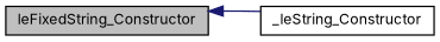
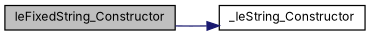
  digraph {
    rankdir=LR
    fontname=Inter
    node [color=black fontname=Inter fontsize=10 shape=record style=filled]
    n1 [fillcolor=grey75 fontcolor=black height=0.2 label=leFixedString_Constructor width=0.4]
    n2 [fillcolor=white height=0.2 label=_leString_Constructor width=0.4]
-   n2 -> n1 [color=midnightblue fontname=Inter fontsize=10 labelfontname=Helvetica labelfontsize=10 style=solid]
+   n1 -> n2 [color=midnightblue fontname=Inter fontsize=10 labelfontname=Helvetica labelfontsize=10 style=solid]
  }
